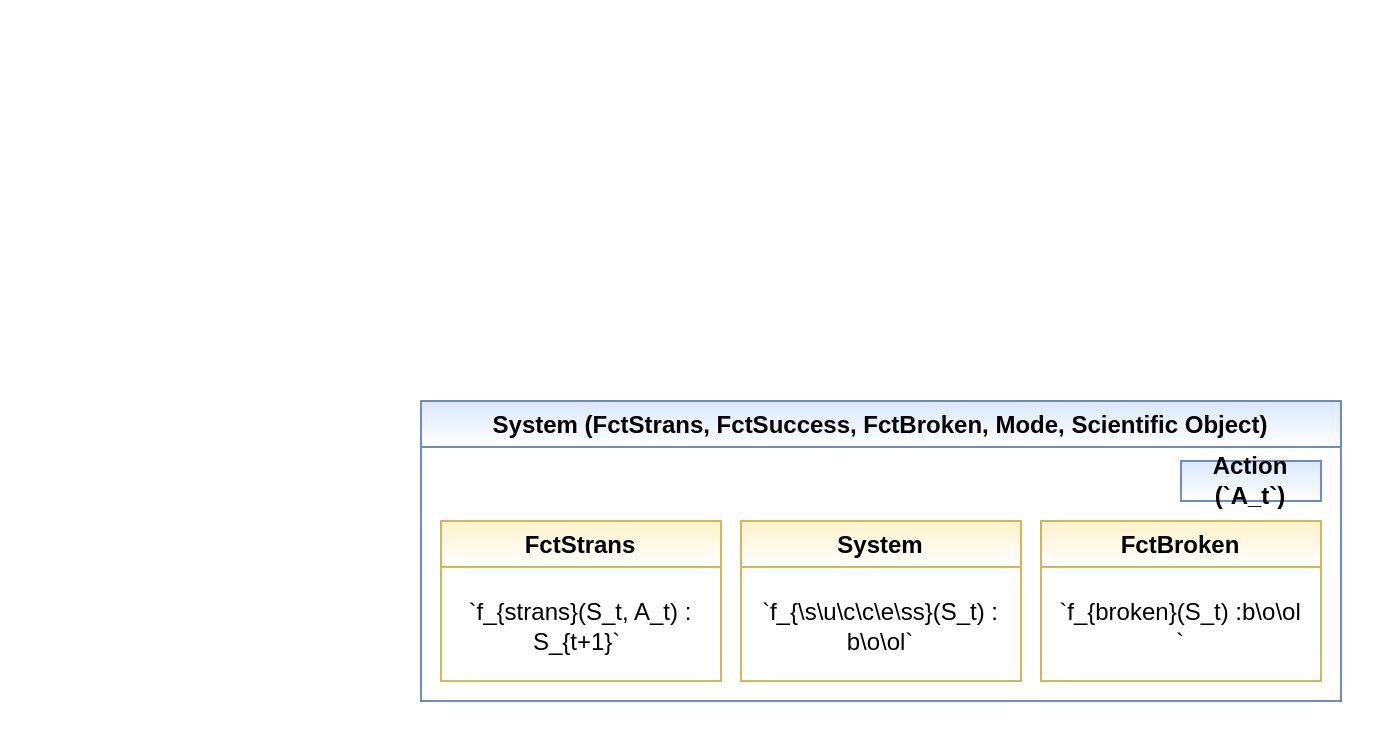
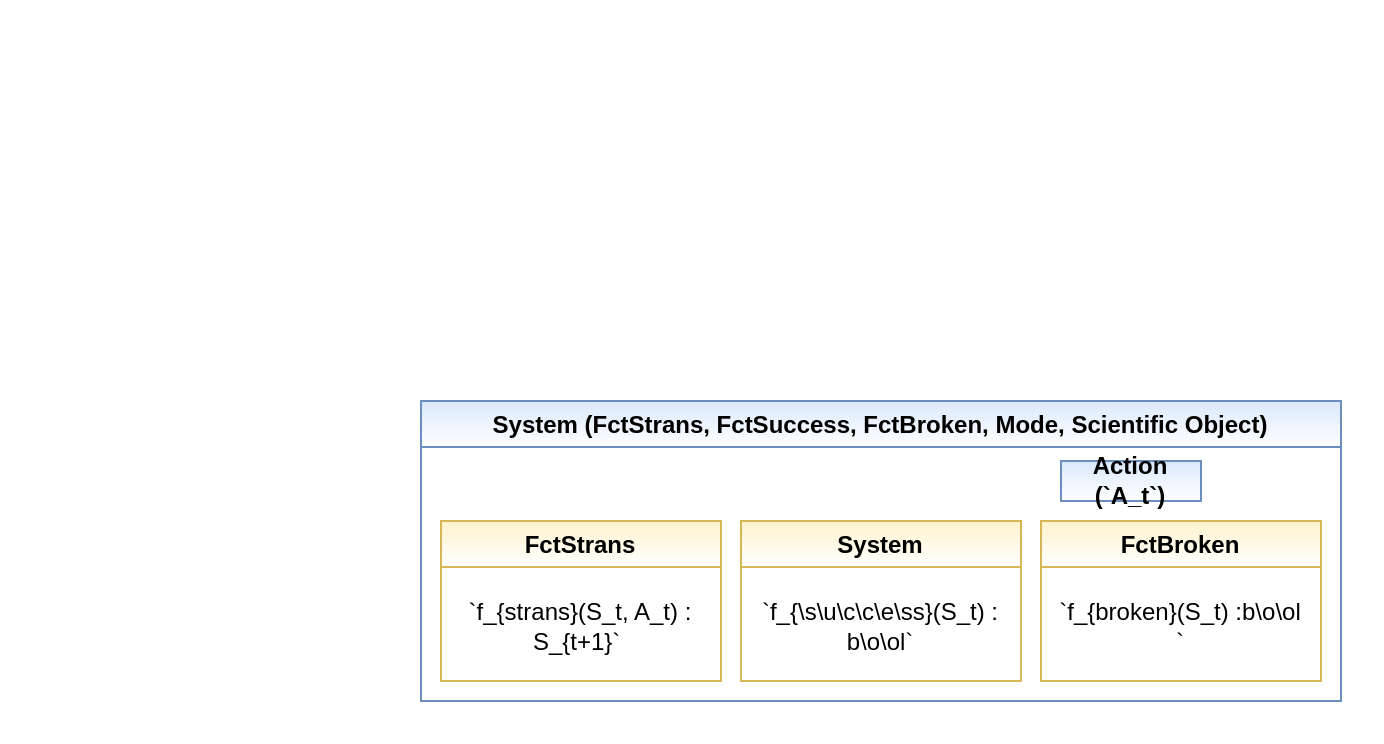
  <mxCell id="0" />
  <mxCell id="1" parent="0" />
  <mxCell id="2" value="System (FctStrans, FctSuccess, FctBroken, Mode, Scientific Object)" style="swimlane;fillColor=#dae8fc;strokeColor=#6c8ebf;gradientColor=#FFFFFF;swimlaneFillColor=default;rounded=0;" parent="1" vertex="1"><mxGeometry x="210" y="200" width="460" height="150" as="geometry"><mxRectangle x="160" y="180" width="80" height="30" as="alternateBounds" /></mxGeometry></mxCell>
  <mxCell id="3" value="FctStrans" style="swimlane;fillColor=#fff2cc;strokeColor=#d6b656;swimlaneFillColor=default;gradientColor=#FFFFFF;rounded=0;swimlaneLine=1;startSize=23;" parent="2" vertex="1"><mxGeometry x="10" y="60" width="140" height="80" as="geometry" /></mxCell>
  <mxCell id="4" value="`f_{strans}(S_t, A_t) : S_{t+1}`&amp;nbsp;" style="text;html=1;strokeColor=none;fillColor=none;align=center;verticalAlign=middle;whiteSpace=wrap;rounded=0;" parent="3" vertex="1"><mxGeometry y="25" width="140" height="55" as="geometry" /></mxCell>
  <mxCell id="5" value="System" style="swimlane;fillColor=#fff2cc;strokeColor=#d6b656;gradientColor=#FFFFFF;swimlaneFillColor=default;rounded=0;swimlaneLine=1;" parent="2" vertex="1"><mxGeometry x="160" y="60" width="140" height="80" as="geometry" /></mxCell>
  <mxCell id="6" value="`f_{\s\u\c\c\e\ss}(S_t) : b\o\ol`" style="text;html=1;strokeColor=none;fillColor=none;align=center;verticalAlign=middle;whiteSpace=wrap;rounded=0;" parent="5" vertex="1"><mxGeometry y="25" width="140" height="55" as="geometry" /></mxCell>
  <mxCell id="7" value="FctBroken" style="swimlane;fillColor=#fff2cc;strokeColor=#d6b656;swimlaneFillColor=default;gradientColor=#FFFFFF;rounded=0;swimlaneLine=1;" parent="2" vertex="1"><mxGeometry x="310" y="60" width="140" height="80" as="geometry" /></mxCell>
  <mxCell id="8" value="`f_{broken}(S_t) :b\o\ol&lt;br&gt;`" style="text;html=1;strokeColor=none;fillColor=none;align=center;verticalAlign=middle;whiteSpace=wrap;rounded=0;" parent="7" vertex="1"><mxGeometry y="25" width="140" height="55" as="geometry" /></mxCell>
- <mxCell id="9" value="&lt;b&gt;Action (`A_t`)&lt;/b&gt;" style="rounded=0;whiteSpace=wrap;html=1;fillColor=#dae8fc;strokeColor=#6c8ebf;swimlaneLine=1;gradientColor=#FFFFFF;" parent="2" vertex="1"><mxGeometry x="380" y="30" width="70" height="20" as="geometry" /></mxCell>
+ <mxCell id="9" value="&lt;b&gt;Action (`A_t`)&lt;/b&gt;" style="rounded=0;whiteSpace=wrap;html=1;fillColor=#dae8fc;strokeColor=#6c8ebf;swimlaneLine=1;gradientColor=#FFFFFF;" parent="2" vertex="1"><mxGeometry x="320" y="30" width="70" height="20" as="geometry" /></mxCell>
  <mxCell id="10" value="" style="ellipse;whiteSpace=wrap;html=1;aspect=fixed;rounded=1;fillColor=#000000;gradientColor=none;" parent="1" vertex="1"><mxGeometry height="10" as="geometry" x="20" y="20" /></mxCell>
